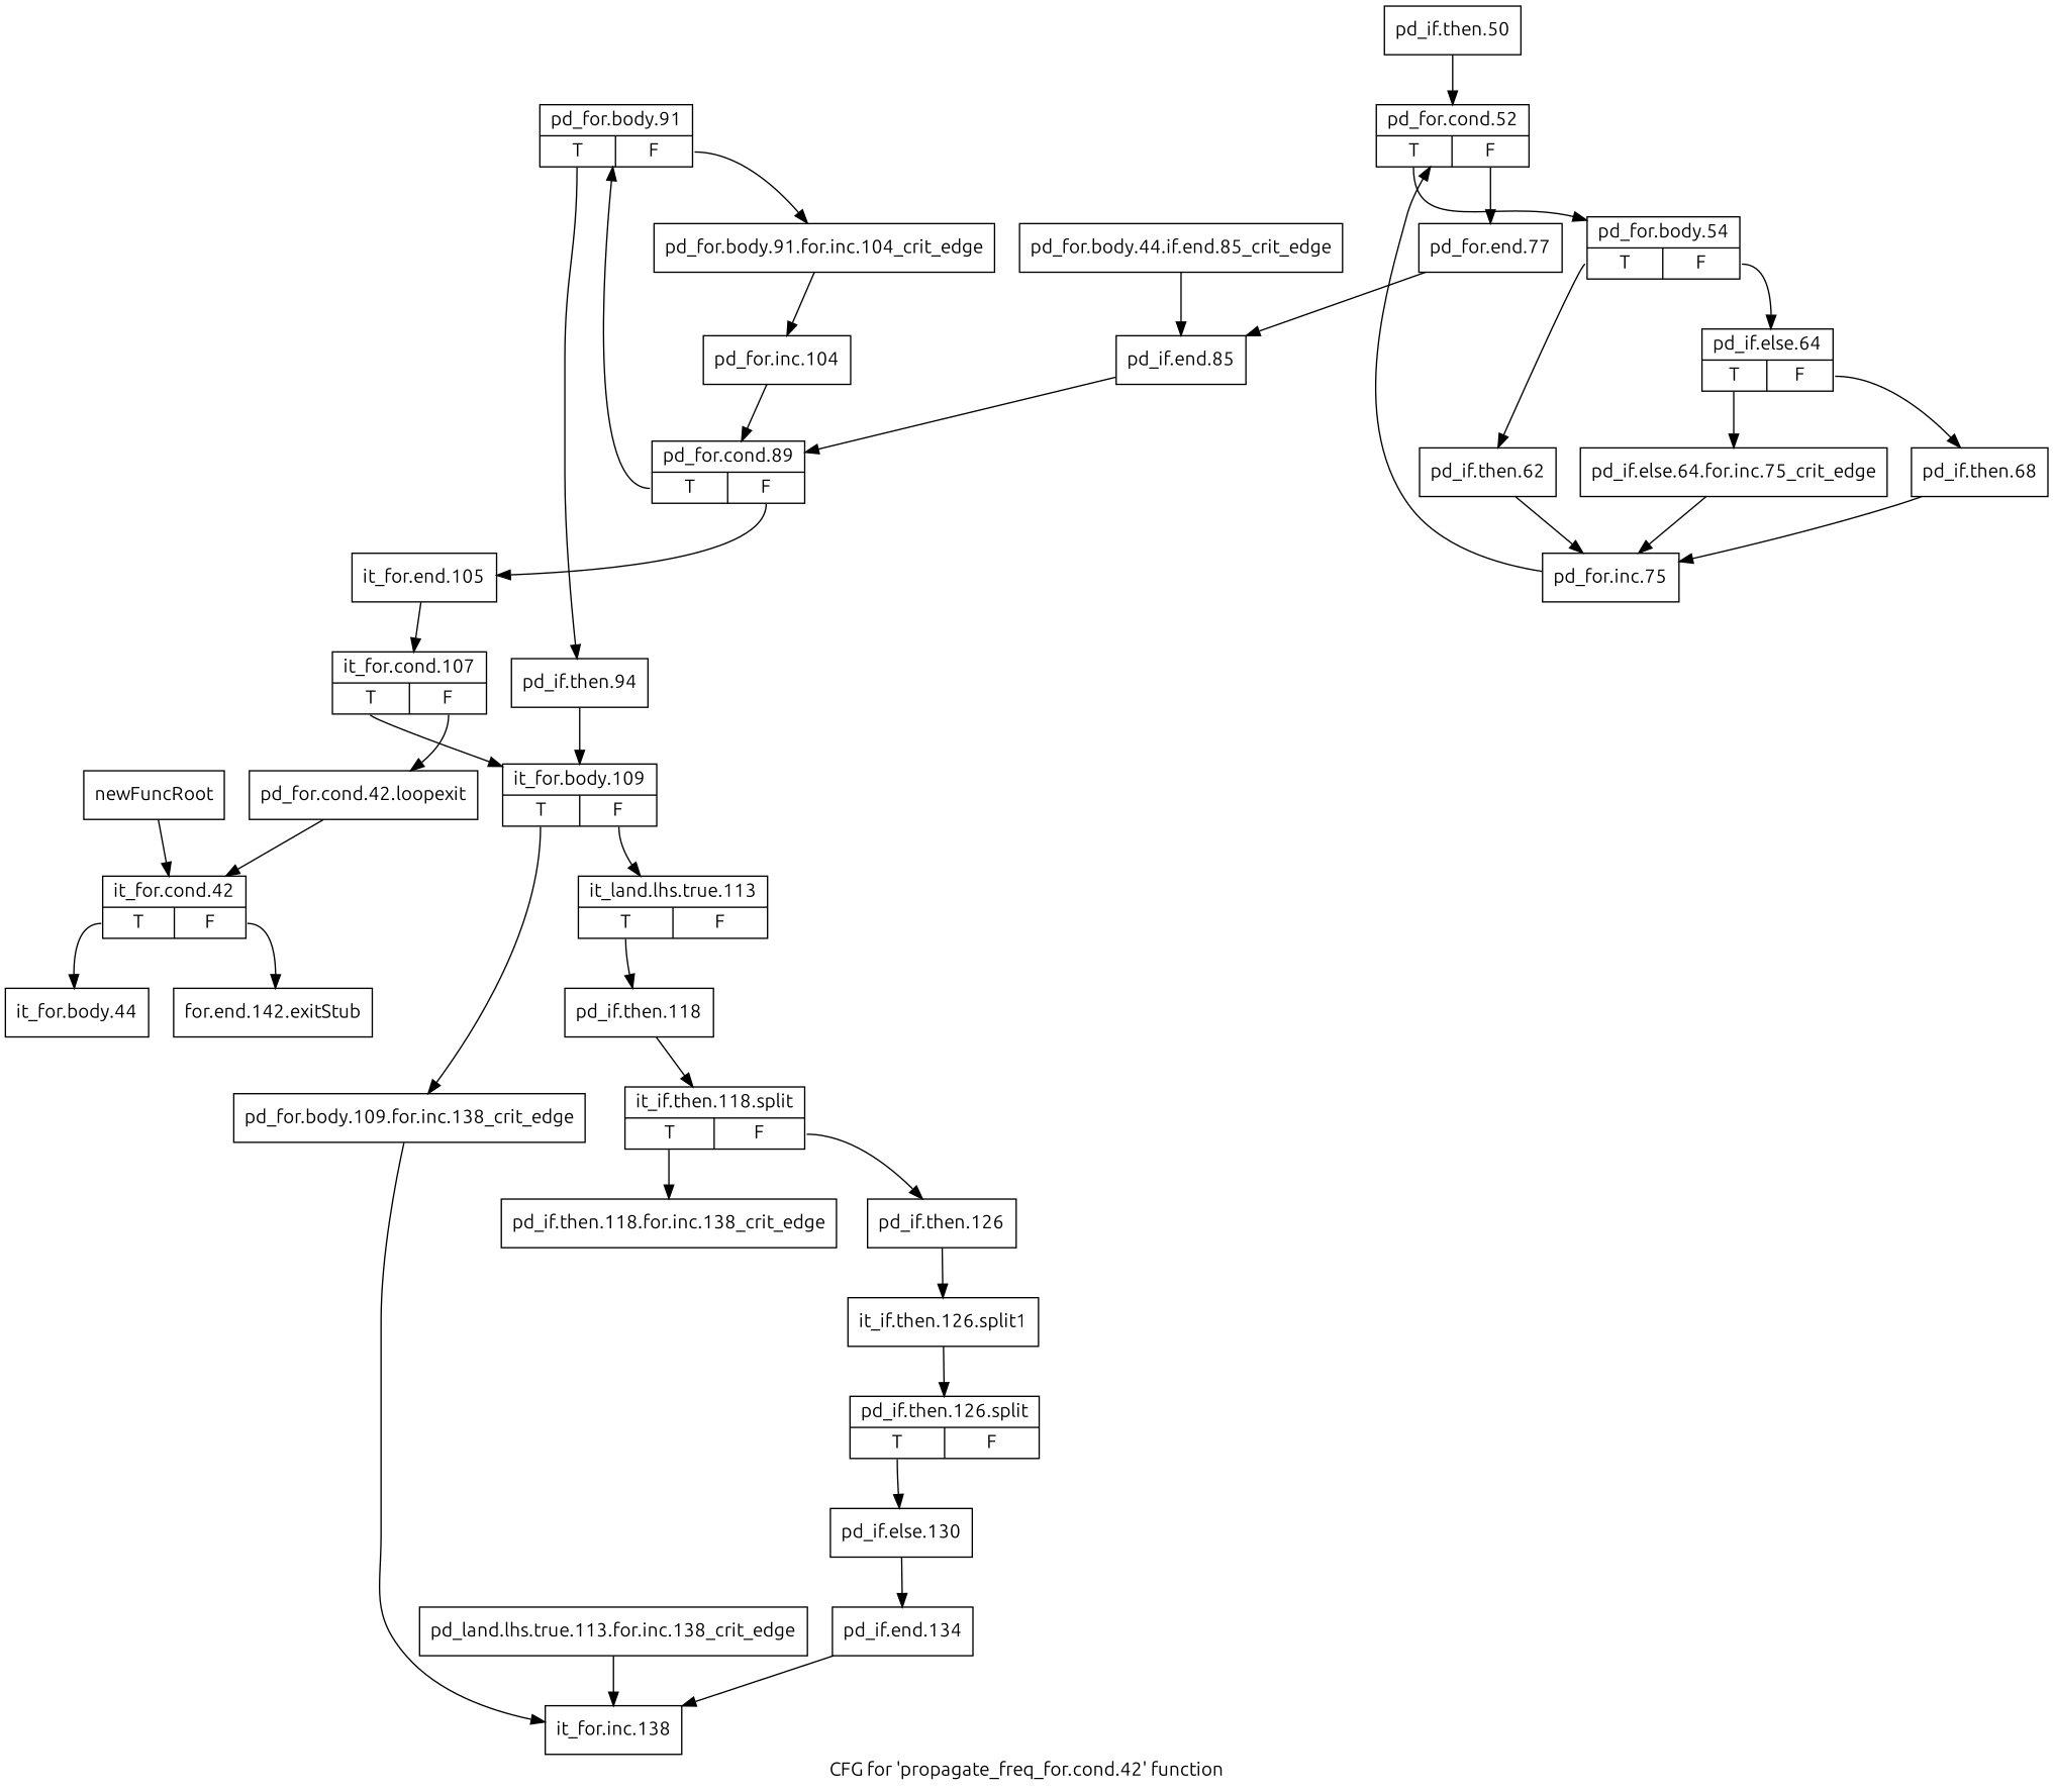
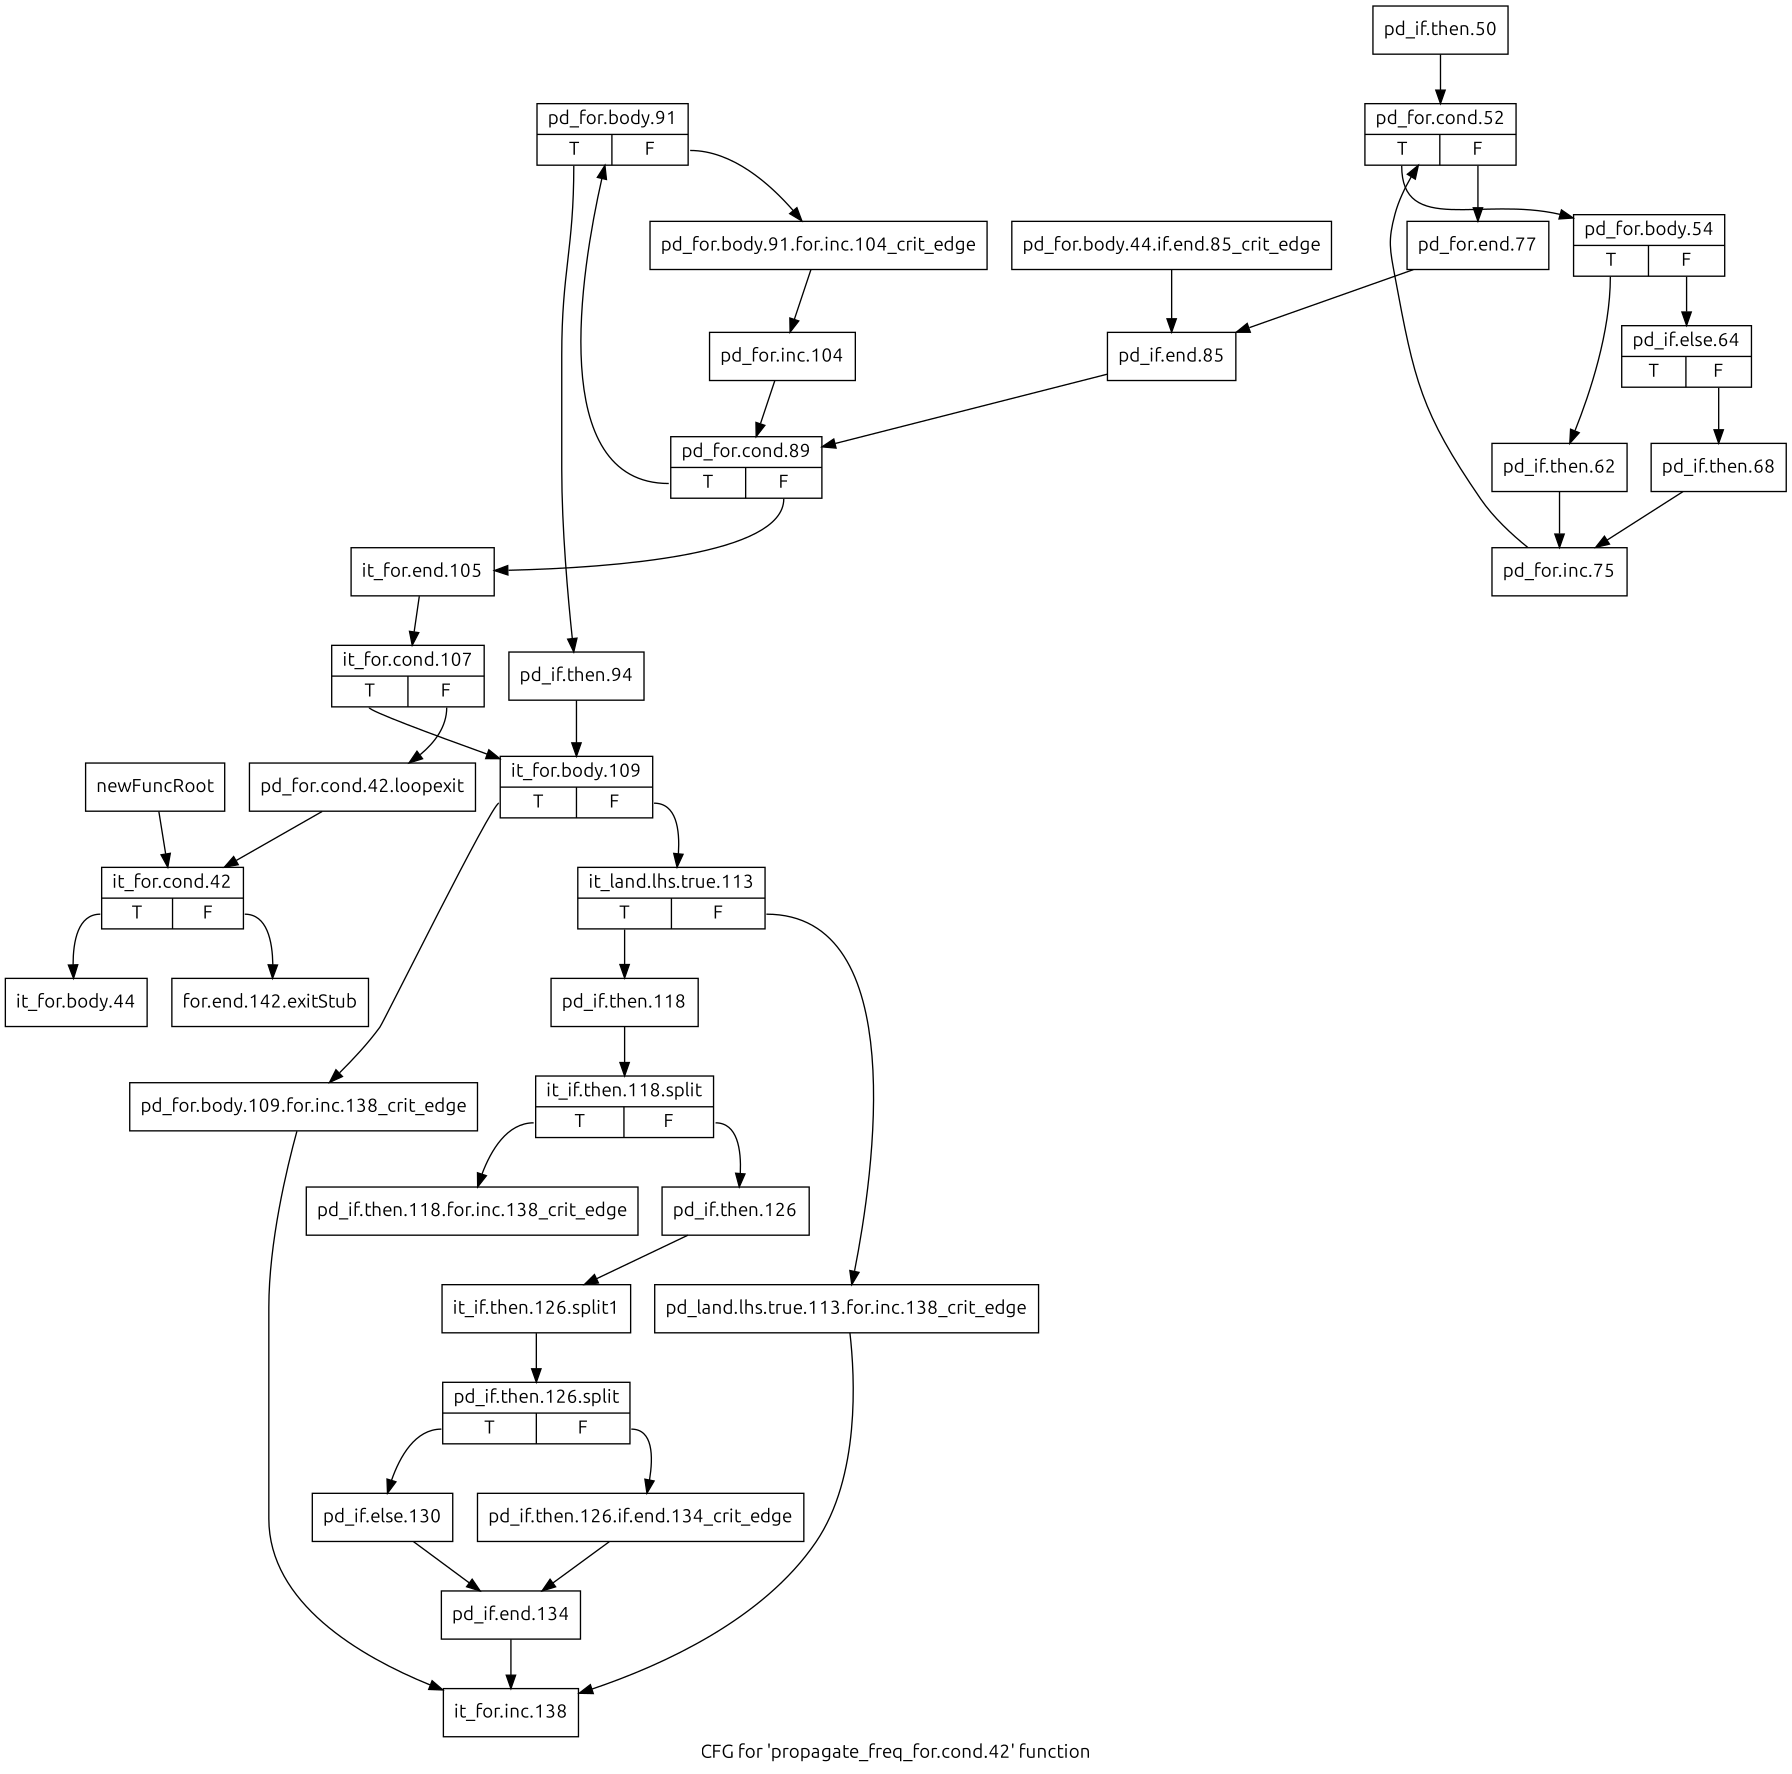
  digraph {
    fontname=Ubuntu
    label="CFG for 'propagate_freq_for.cond.42' function"
    node [fontname=Ubuntu shape=record]
    edge [fontname=Ubuntu]
    n1 [label="{newFuncRoot}"]
    n2 [label="{it_for.cond.42|{<s0>T|<s1>F}}"]
    n3 [label="{for.end.142.exitStub}"]
    n4 [label="{it_for.body.44}"]
    n5 [label="{pd_if.then.50}"]
    n6 [label="{pd_for.cond.52|{<s0>T|<s1>F}}"]
    n7 [label="{pd_for.body.44.if.end.85_crit_edge}"]
    n8 [label="{pd_if.end.85}"]
    n9 [label="{pd_for.body.54|{<s0>T|<s1>F}}"]
    n10 [label="{pd_for.end.77}"]
    n11 [label="{pd_for.cond.89|{<s0>T|<s1>F}}"]
    n12 [label="{pd_for.body.91|{<s0>T|<s1>F}}"]
    n13 [label="{it_for.end.105}"]
    n14 [label="{pd_if.then.62}"]
    n15 [label="{pd_if.else.64|{<s0>T|<s1>F}}"]
    n16 [label="{pd_for.inc.75}"]
-   n17 [label="{pd_if.else.64.for.inc.75_crit_edge}"]
    n18 [label="{pd_if.then.68}"]
    n19 [label="{pd_if.then.94}"]
    n20 [label="{pd_for.body.91.for.inc.104_crit_edge}"]
    n21 [label="{it_for.cond.107|{<s0>T|<s1>F}}"]
    n22 [label="{it_for.body.109|{<s0>T|<s1>F}}"]
    n23 [label="{pd_for.inc.104}"]
    n24 [label="{pd_for.cond.42.loopexit}"]
    n25 [label="{pd_for.body.109.for.inc.138_crit_edge}"]
    n26 [label="{it_land.lhs.true.113|{<s0>T|<s1>F}}"]
    n27 [label="{it_for.inc.138}"]
    n28 [label="{pd_if.then.118}"]
    n29 [label="{pd_land.lhs.true.113.for.inc.138_crit_edge}"]
    n30 [label="{it_if.then.118.split|{<s0>T|<s1>F}}"]
    n31 [label="{pd_if.then.118.for.inc.138_crit_edge}"]
    n32 [label="{pd_if.then.126}"]
    n33 [label="{it_if.then.126.split1}"]
    n34 [label="{pd_if.then.126.split|{<s0>T|<s1>F}}"]
    n35 [label="{pd_if.else.130}"]
+   n36 [label="{pd_if.then.126.if.end.134_crit_edge}"]
    n37 [label="{pd_if.end.134}"]
    n1 -> n2
    n2 -> n3 [tailport=s1]
    n2 -> n4 [tailport=s0]
    n5 -> n6
    n6 -> n9 [tailport=s0]
    n6 -> n10 [tailport=s1]
    n7 -> n8
    n8 -> n11
    n9 -> n14 [tailport=s0]
    n9 -> n15 [tailport=s1]
    n10 -> n8
    n11 -> n12 [tailport=s0]
    n11 -> n13 [tailport=s1]
    n12 -> n19 [tailport=s0]
    n12 -> n20 [tailport=s1]
    n13 -> n21
    n14 -> n16
-   n15 -> n17 [tailport=s0]
    n15 -> n18 [tailport=s1]
    n16 -> n6
-   n17 -> n16
    n18 -> n16
    n19 -> n22
    n20 -> n23
    n21 -> n22 [tailport=s0]
    n21 -> n24 [tailport=s1]
    n22 -> n25 [tailport=s0]
    n22 -> n26 [tailport=s1]
    n23 -> n11
    n24 -> n2
    n25 -> n27
    n26 -> n28 [tailport=s0]
+   n26 -> n29 [tailport=s1]
    n28 -> n30
    n29 -> n27
    n30 -> n31 [tailport=s0]
    n30 -> n32 [tailport=s1]
    n32 -> n33
    n33 -> n34
    n34 -> n35 [tailport=s0]
+   n34 -> n36 [tailport=s1]
    n35 -> n37
+   n36 -> n37
    n37 -> n27
  }
